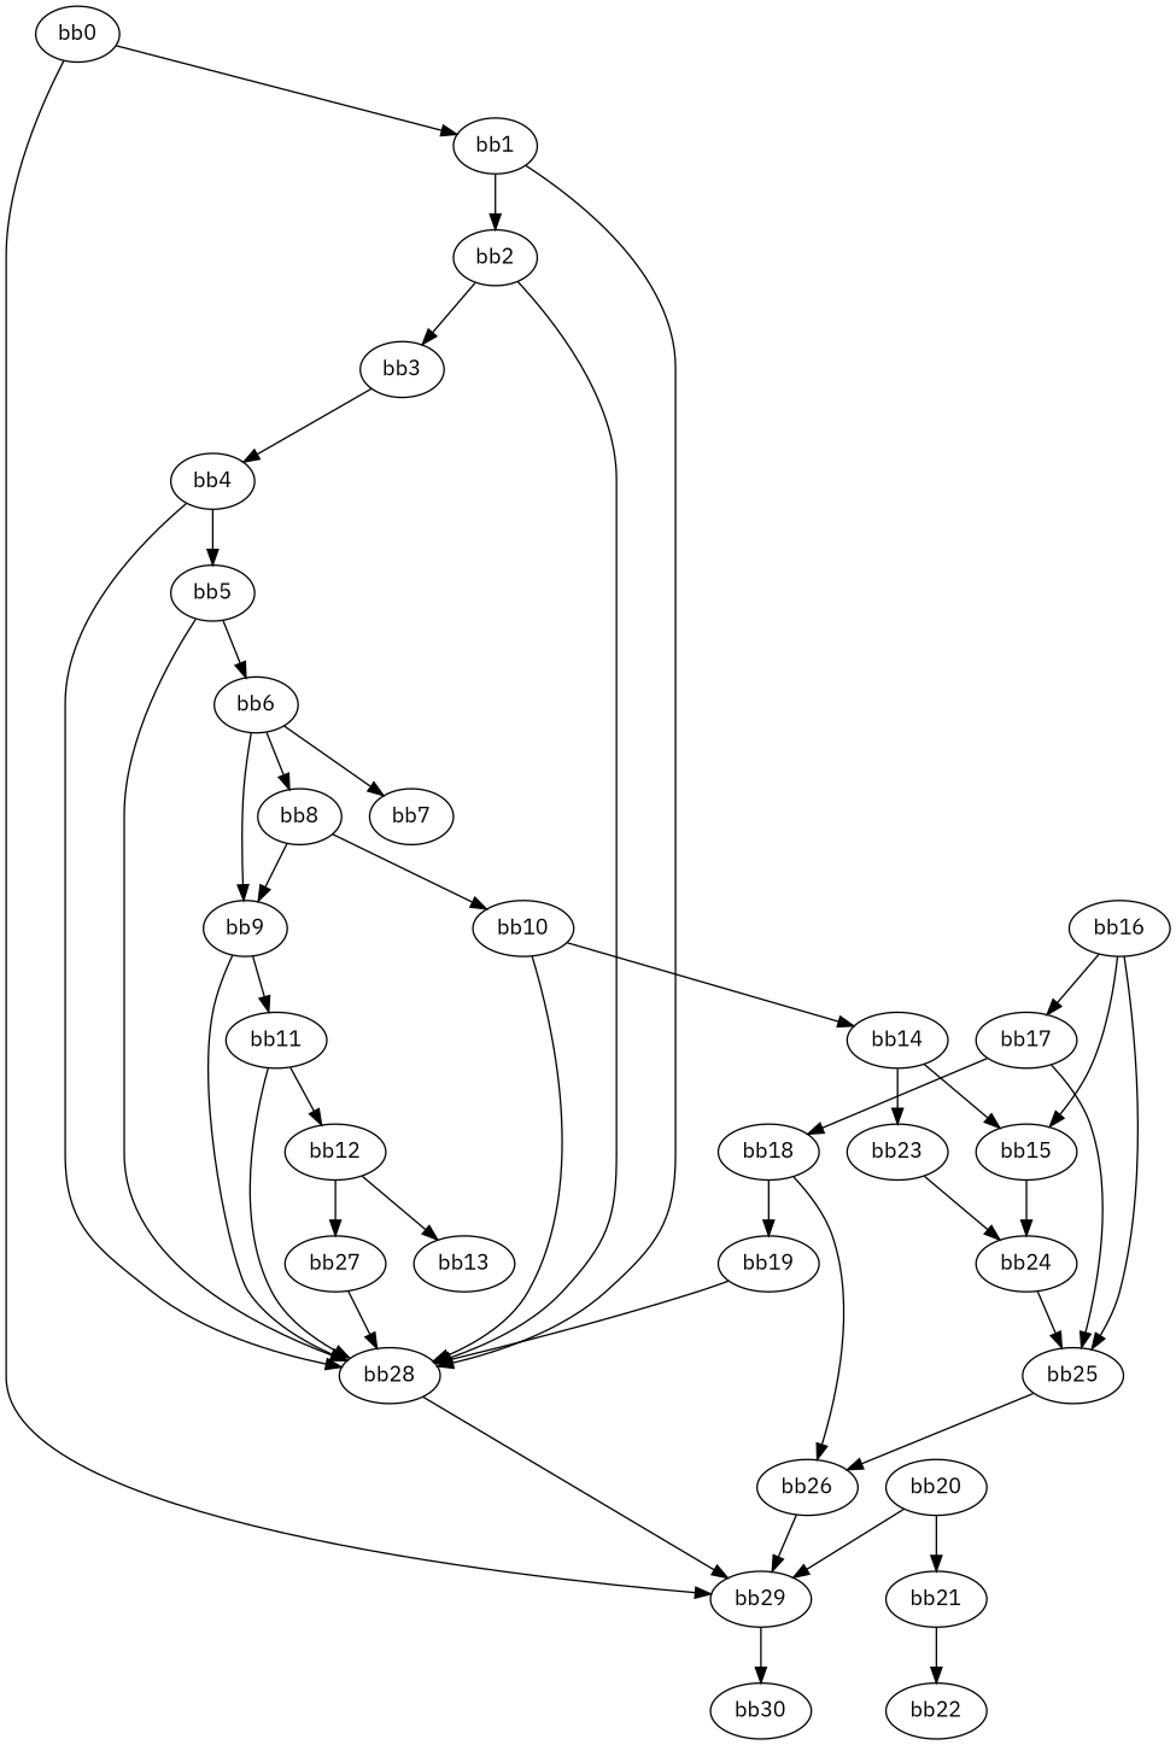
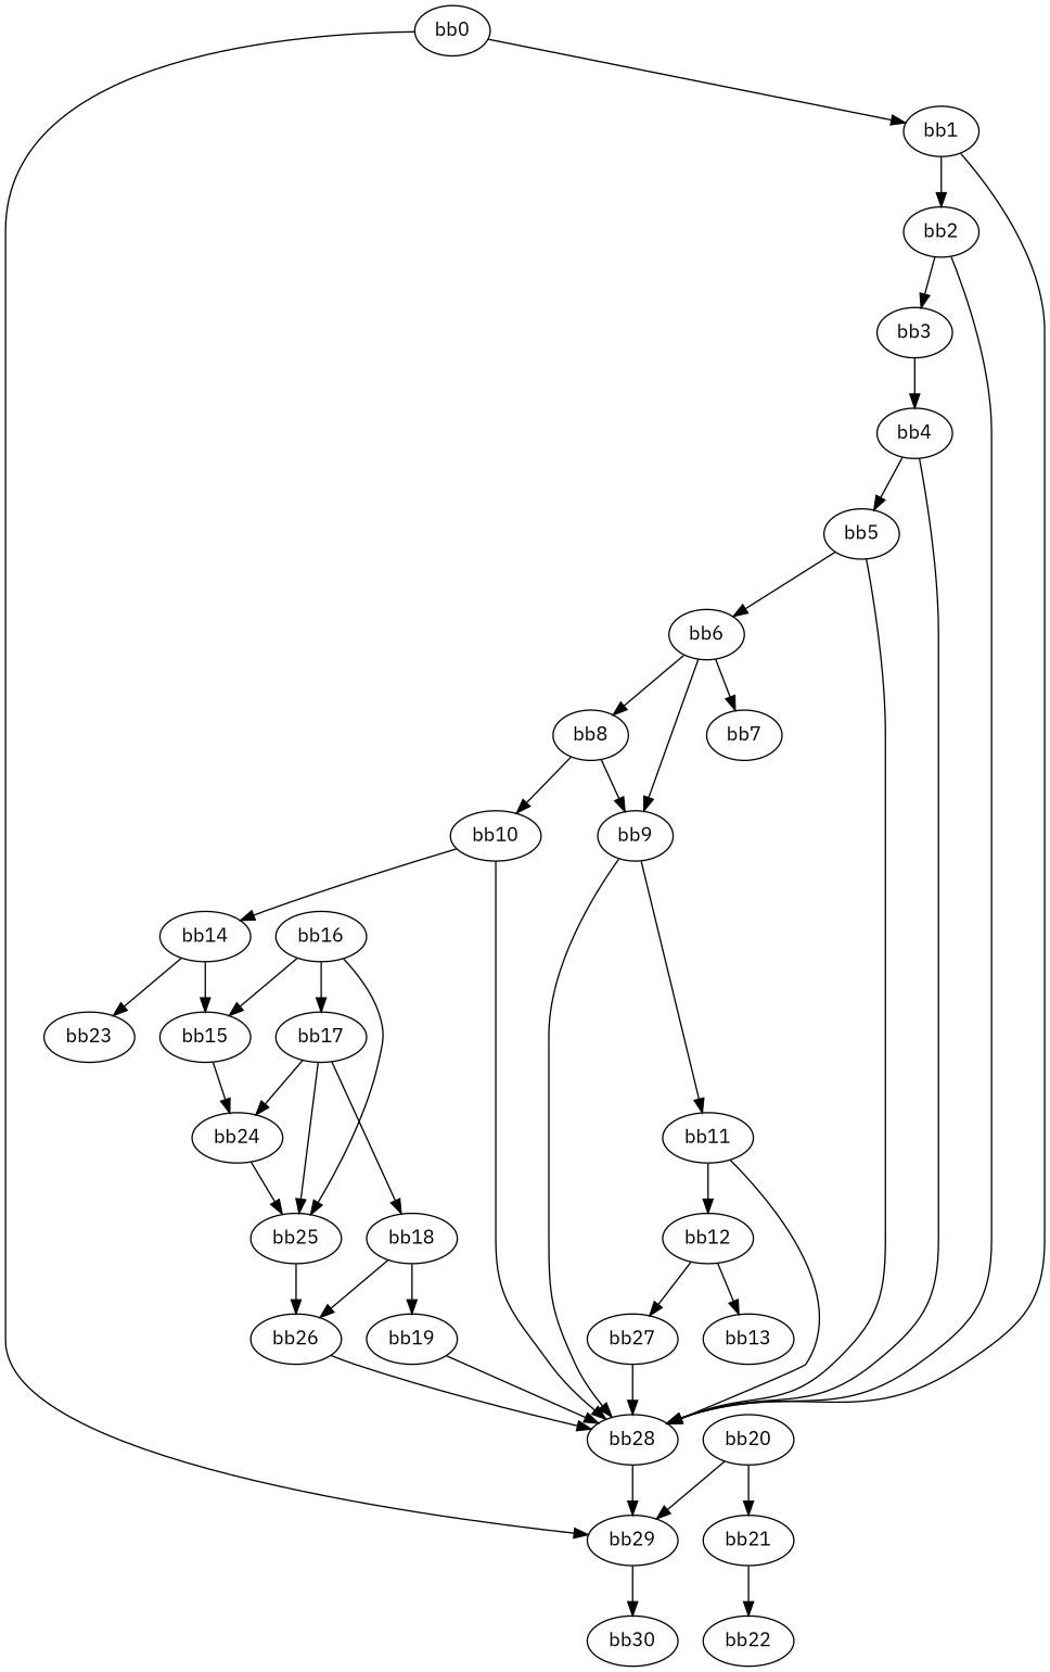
  digraph {
    fontname="IBM Plex Sans"
    node [fontname="IBM Plex Sans"]
    edge [fontname="IBM Plex Sans"]
    n1 [label="bb0\l"]
    n2 [label="bb1\l"]
    n3 [label="bb29\l"]
    n4 [label="bb2\l"]
    n5 [label="bb28\l"]
    n6 [label="bb30\l"]
    n7 [label="bb3\l"]
    n8 [label="bb4\l"]
    n9 [label="bb5\l"]
    n10 [label="bb6\l"]
    n11 [label="bb7\l"]
    n12 [label="bb8\l"]
    n13 [label="bb9\l"]
    n14 [label="bb10\l"]
    n15 [label="bb11\l"]
    n16 [label="bb14\l"]
    n17 [label="bb12\l"]
    n18 [label="bb15\l"]
    n19 [label="bb23\l"]
    n20 [label="bb13\l"]
    n21 [label="bb27\l"]
    n22 [label="bb24\l"]
    n23 [label="bb16\l"]
    n24 [label="bb17\l"]
    n25 [label="bb25\l"]
    n26 [label="bb18\l"]
    n27 [label="bb26\l"]
    n28 [label="bb19\l"]
    n29 [label="bb20\l"]
    n30 [label="bb21\l"]
    n31 [label="bb22\l"]
    n1 -> n2
    n1 -> n3
    n2 -> n4
    n2 -> n5
    n3 -> n6
    n4 -> n5
    n4 -> n7
    n5 -> n3
    n7 -> n8
    n8 -> n5
    n8 -> n9
    n9 -> n5
    n9 -> n10
    n10 -> n11
    n10 -> n12
    n10 -> n13
    n12 -> n13
    n12 -> n14
    n13 -> n5
    n13 -> n15
    n14 -> n5
    n14 -> n16
    n15 -> n5
    n15 -> n17
    n16 -> n18
    n16 -> n19
    n17 -> n20
    n17 -> n21
    n18 -> n22
-   n19 -> n22
+   n24 -> n22
    n21 -> n5
    n22 -> n25
    n23 -> n18
    n23 -> n24
    n23 -> n25
    n24 -> n25
    n24 -> n26
    n25 -> n27
    n26 -> n27
    n26 -> n28
-   n27 -> n3
+   n27 -> n5
    n28 -> n5
    n29 -> n3
    n29 -> n30
    n30 -> n31
  }
